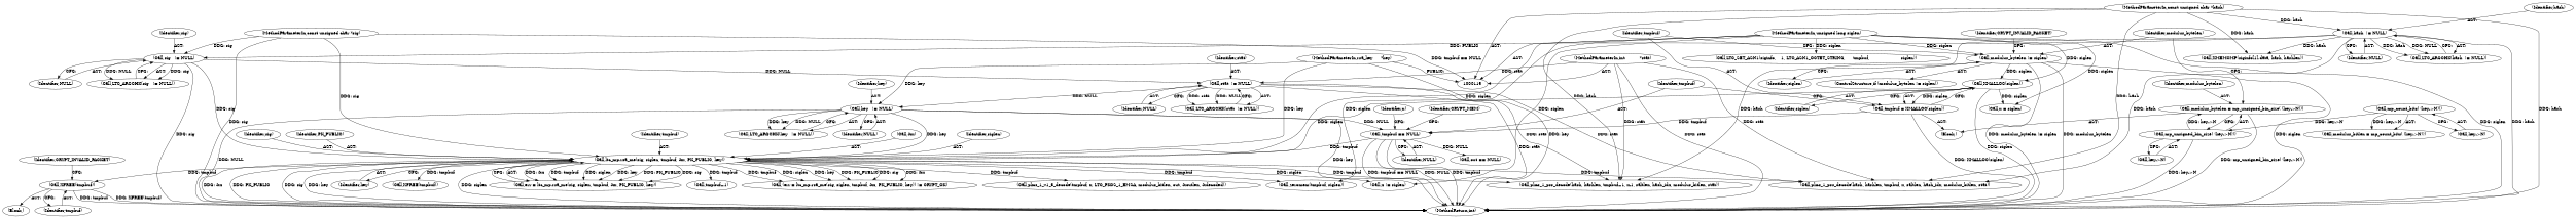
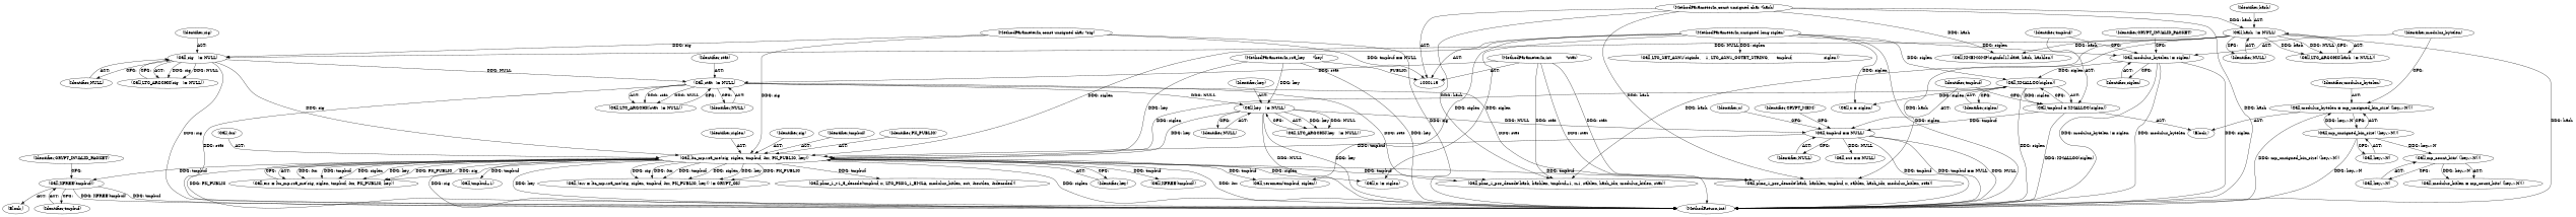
  digraph {
    n1 [label="(Call,XFREE(tmpbuf))"]
    n2 [label="(Block,)"]
    n3 [label="(MethodReturn,int)"]
    n4 [label="(Identifier,tmpbuf)"]
    n5 [label="(Call,ltc_mp.rsa_me(sig, siglen, tmpbuf, &x, PK_PUBLIC, key))"]
    n6 [label="(Call,zeromem(tmpbuf, siglen))"]
    n7 [label="(Call,x != siglen)"]
    n8 [label="(Call,pkcs_1_pss_decode(hash, hashlen, tmpbuf+1, x-1, saltlen, hash_idx, modulus_bitlen, stat))"]
    n9 [label="(Identifier,key)"]
    n10 [label="(Call,XFREE(tmpbuf))"]
    n11 [label="(Call,err = ltc_mp.rsa_me(sig, siglen, tmpbuf, &x, PK_PUBLIC, key))"]
    n12 [label="(Call,tmpbuf+1)"]
    n13 [label="(Call,(err = ltc_mp.rsa_me(sig, siglen, tmpbuf, &x, PK_PUBLIC, key)) != CRYPT_OK)"]
    n14 [label="(Call,pkcs_1_pss_decode(hash, hashlen, tmpbuf, x, saltlen, hash_idx, modulus_bitlen, stat))"]
    n15 [label="(Call,pkcs_1_v1_5_decode(tmpbuf, x, LTC_PKCS_1_EMSA, modulus_bitlen, out, &outlen, &decoded))"]
    n16 [label="(Call,sig   != NULL)"]
    n17 [label="(Call,stat  != NULL)"]
    n18 [label="(Identifier,NULL)"]
    n19 [label="(Call,LTC_ARGCHK(sig   != NULL))"]
    n20 [label="(Call,key   != NULL)"]
    n21 [label="(Identifier,NULL)"]
    n22 [label="(Call,LTC_ARGCHK(stat  != NULL))"]
    n23 [label="(MethodParameterIn,const unsigned char *sig)"]
    1000115
    n25 [label="(Call,hash  != NULL)"]
    n26 [label="(Call,XMEMCMP(siginfo[1].data, hash, hashlen))"]
    n27 [label="(Identifier,NULL)"]
    n28 [label="(Call,LTC_ARGCHK(hash  != NULL))"]
    n29 [label="(MethodParameterIn,const unsigned char *hash)"]
    n30 [label="(MethodParameterIn,unsigned long siglen)"]
    n31 [label="(Call,XMALLOC(siglen))"]
    n32 [label="(Call,modulus_bytelen != siglen)"]
    n33 [label="(Call,LTC_SET_ASN1(siginfo,    1, LTC_ASN1_OCTET_STRING,      tmpbuf,                        siglen))"]
    n34 [label="(Call,x = siglen)"]
    n35 [label="(Call,tmpbuf = XMALLOC(siglen))"]
    n36 [label="(Identifier,siglen)"]
    n37 [label="(Identifier,siglen)"]
-   n38 [label="(ControlStructure,if (modulus_bytelen != siglen))"]
    n39 [label="(Block,)"]
    n40 [label="(Call,tmpbuf == NULL)"]
    n41 [label="(Call,modulus_bytelen = mp_unsigned_bin_size( (key->N)))"]
    n42 [label="(Call,mp_unsigned_bin_size( (key->N)))"]
    n43 [label="(Call,key->N)"]
    n44 [label="(Call,mp_count_bits( (key->N)))"]
    n45 [label="(Call,key->N)"]
    n46 [label="(Call,modulus_bitlen = mp_count_bits( (key->N)))"]
    n47 [label="(Identifier,NULL)"]
    n48 [label="(Call,out == NULL)"]
    n49 [label="(Call,LTC_ARGCHK(key   != NULL))"]
    n50 [label="(Identifier,NULL)"]
    n51 [label="(MethodParameterIn,rsa_key      *key)"]
    n52 [label="(MethodParameterIn,int           *stat)"]
    n53 [label="(Identifier,tmpbuf)"]
    n54 [label="(Call,&x)"]
    n55 [label="(Identifier,modulus_bytelen)"]
    n56 [label="(Identifier,siglen)"]
    n57 [label="(Identifier,CRYPT_MEM)"]
    n58 [label="(Identifier,key)"]
    n59 [label="(Identifier,tmpbuf)"]
    n60 [label="(Identifier,sig)"]
    n61 [label="(Identifier,hash)"]
    n62 [label="(Identifier,sig)"]
    n63 [label="(Identifier,modulus_bytelen)"]
    n64 [label="(Identifier,x)"]
    n65 [label="(Identifier,CRYPT_INVALID_PACKET)"]
    n66 [label="(Identifier,PK_PUBLIC)"]
    n67 [label="(Identifier,tmpbuf)"]
    n68 [label="(Identifier,stat)"]
    n69 [label="(Identifier,CRYPT_INVALID_PACKET)"]
    n1 -> n2 [label="AST: "]
    n1 -> n3 [label="DDG: XFREE(tmpbuf)"]
    n1 -> n3 [label="DDG: tmpbuf"]
    n1 -> n4 [label="CFG: "]
    n4 -> n1 [label="AST: "]
    n5 -> n1 [label="DDG: tmpbuf"]
    n5 -> n3 [label="DDG: key"]
    n5 -> n3 [label="DDG: siglen"]
    n5 -> n3 [label="DDG: &x"]
    n5 -> n3 [label="DDG: PK_PUBLIC"]
    n5 -> n3 [label="DDG: sig"]
    n5 -> n6 [label="DDG: tmpbuf"]
    n5 -> n7 [label="DDG: siglen"]
    n5 -> n8 [label="DDG: tmpbuf"]
    n5 -> n9 [label="CFG: "]
    n5 -> n10 [label="DDG: tmpbuf"]
    n5 -> n11 [label="AST: "]
    n5 -> n11 [label="DDG: &x"]
    n5 -> n11 [label="DDG: tmpbuf"]
    n5 -> n11 [label="DDG: siglen"]
    n5 -> n11 [label="DDG: key"]
    n5 -> n11 [label="DDG: PK_PUBLIC"]
    n5 -> n11 [label="DDG: sig"]
    n5 -> n12 [label="DDG: tmpbuf"]
    n5 -> n13 [label="DDG: &x"]
    n5 -> n13 [label="DDG: tmpbuf"]
    n5 -> n13 [label="DDG: siglen"]
    n5 -> n13 [label="DDG: key"]
    n5 -> n13 [label="DDG: PK_PUBLIC"]
    n5 -> n13 [label="DDG: sig"]
    n5 -> n14 [label="DDG: tmpbuf"]
    n5 -> n15 [label="DDG: tmpbuf"]
    n9 -> n5 [label="AST: "]
    n11 -> n5 [label="CFG: "]
    n16 -> n3 [label="DDG: sig"]
    n16 -> n5 [label="DDG: sig"]
    n16 -> n17 [label="DDG: NULL"]
    n16 -> n18 [label="CFG: "]
    n16 -> n19 [label="AST: "]
    n16 -> n19 [label="DDG: sig"]
    n16 -> n19 [label="DDG: NULL"]
    n17 -> n3 [label="DDG: stat"]
    n17 -> n8 [label="DDG: stat"]
    n17 -> n14 [label="DDG: stat"]
    n17 -> n20 [label="DDG: NULL"]
    n17 -> n21 [label="CFG: "]
    n17 -> n22 [label="AST: "]
    n17 -> n22 [label="DDG: stat"]
    n17 -> n22 [label="DDG: NULL"]
    n18 -> n16 [label="AST: "]
    n19 -> n16 [label="CFG: "]
    n20 -> n3 [label="DDG: key"]
    n20 -> n3 [label="DDG: NULL"]
    n20 -> n5 [label="DDG: key"]
    n20 -> n40 [label="DDG: NULL"]
    n20 -> n49 [label="AST: "]
    n20 -> n49 [label="DDG: key"]
    n20 -> n49 [label="DDG: NULL"]
    n20 -> n50 [label="CFG: "]
    n21 -> n17 [label="AST: "]
    n22 -> n17 [label="CFG: "]
    n23 -> n3 [label="DDG: sig"]
    n23 -> n5 [label="DDG: sig"]
    n23 -> n16 [label="DDG: sig"]
    n23 -> 1000115 [label="DDG: tmpbuf == NULL"]
    n25 -> n3 [label="DDG: hash"]
    n25 -> n8 [label="DDG: hash"]
    n25 -> n14 [label="DDG: hash"]
-   n25 -> n16 [label="DDG: PUBLIC"]
+   n25 -> n16 [label="DDG: NULL"]
    n25 -> n26 [label="DDG: hash"]
    n25 -> n27 [label="CFG: "]
    n25 -> n28 [label="AST: "]
    n25 -> n28 [label="DDG: hash"]
    n25 -> n28 [label="DDG: NULL"]
    n27 -> n25 [label="AST: "]
    n28 -> n25 [label="CFG: "]
    n29 -> n3 [label="DDG: hash"]
    n29 -> n8 [label="DDG: hash"]
    n29 -> n14 [label="DDG: hash"]
    n29 -> 1000115 [label="AST: "]
    n29 -> n25 [label="DDG: hash"]
    n29 -> n26 [label="DDG: hash"]
    n30 -> n3 [label="DDG: siglen"]
    n30 -> n5 [label="DDG: siglen"]
    n30 -> n6 [label="DDG: siglen"]
    n30 -> n7 [label="DDG: siglen"]
    n30 -> 1000115 [label="AST: "]
    n30 -> n31 [label="DDG: siglen"]
    n30 -> n32 [label="DDG: siglen"]
    n30 -> n33 [label="DDG: siglen"]
    n30 -> n34 [label="DDG: siglen"]
    n31 -> n3 [label="DDG: siglen"]
    n31 -> n5 [label="DDG: siglen"]
    n31 -> n34 [label="DDG: siglen"]
    n31 -> n35 [label="AST: "]
    n31 -> n35 [label="DDG: siglen"]
    n31 -> n36 [label="CFG: "]
    n32 -> n3 [label="DDG: modulus_bytelen != siglen"]
    n32 -> n3 [label="DDG: modulus_bytelen"]
    n32 -> n3 [label="DDG: siglen"]
    n32 -> n31 [label="DDG: siglen"]
    n32 -> n37 [label="CFG: "]
-   n32 -> n38 [label="AST: "]
    n35 -> n3 [label="DDG: XMALLOC(siglen)"]
    n35 -> n31 [label="CFG: "]
    n35 -> n39 [label="AST: "]
    n35 -> n40 [label="DDG: tmpbuf"]
    n36 -> n31 [label="AST: "]
    n37 -> n32 [label="AST: "]
    n40 -> n3 [label="DDG: tmpbuf == NULL"]
    n40 -> n3 [label="DDG: NULL"]
    n40 -> n3 [label="DDG: tmpbuf"]
    n40 -> n5 [label="DDG: tmpbuf"]
    n40 -> n47 [label="CFG: "]
    n40 -> n48 [label="DDG: NULL"]
    n41 -> n3 [label="DDG: mp_unsigned_bin_size( (key->N))"]
    n41 -> n39 [label="AST: "]
    n41 -> n42 [label="CFG: "]
    n42 -> n3 [label="DDG: key->N"]
    n42 -> n41 [label="AST: "]
    n42 -> n41 [label="DDG: key->N"]
    n42 -> n43 [label="CFG: "]
    n43 -> n42 [label="AST: "]
-   n44 -> n42 [label="DDG: key->N"]
+   n42 -> n44 [label="DDG: key->N"]
    n44 -> n45 [label="CFG: "]
    n44 -> n46 [label="AST: "]
    n44 -> n46 [label="DDG: key->N"]
    n45 -> n44 [label="AST: "]
    n47 -> n40 [label="AST: "]
    n49 -> n20 [label="CFG: "]
    n50 -> n20 [label="AST: "]
    n51 -> n3 [label="DDG: key"]
    n51 -> n5 [label="DDG: key"]
    n51 -> n20 [label="DDG: key"]
    n51 -> 1000115 [label="PUBLIC: "]
    n52 -> n3 [label="DDG: stat"]
    n52 -> n8 [label="DDG: stat"]
    n52 -> n14 [label="DDG: stat"]
    n52 -> n17 [label="DDG: stat"]
    n52 -> 1000115 [label="AST: "]
    n53 -> n32 [label="CFG: "]
    n53 -> n35 [label="AST: "]
    n54 -> n5 [label="AST: "]
    n55 -> n32 [label="AST: "]
    n55 -> n41 [label="CFG: "]
    n56 -> n5 [label="AST: "]
    n57 -> n40 [label="CFG: "]
    n58 -> n20 [label="AST: "]
    n59 -> n35 [label="CFG: "]
    n59 -> n40 [label="AST: "]
    n60 -> n16 [label="AST: "]
    n61 -> n25 [label="AST: "]
    n62 -> n5 [label="AST: "]
    n63 -> n41 [label="AST: "]
    n64 -> n40 [label="CFG: "]
    n65 -> n32 [label="CFG: "]
    n66 -> n5 [label="AST: "]
    n67 -> n5 [label="AST: "]
    n68 -> n17 [label="AST: "]
    n69 -> n1 [label="CFG: "]
  }
